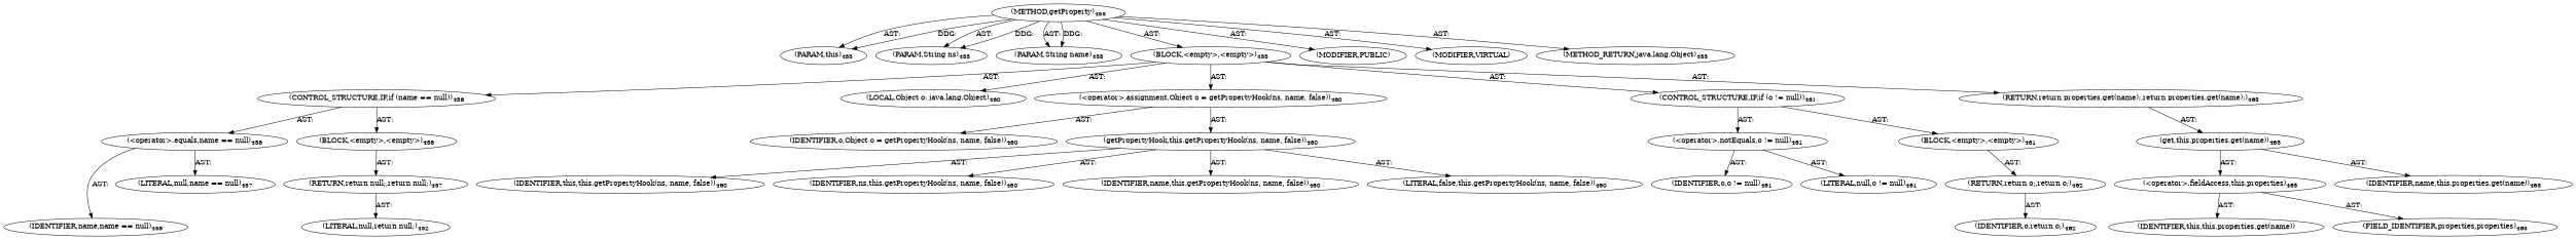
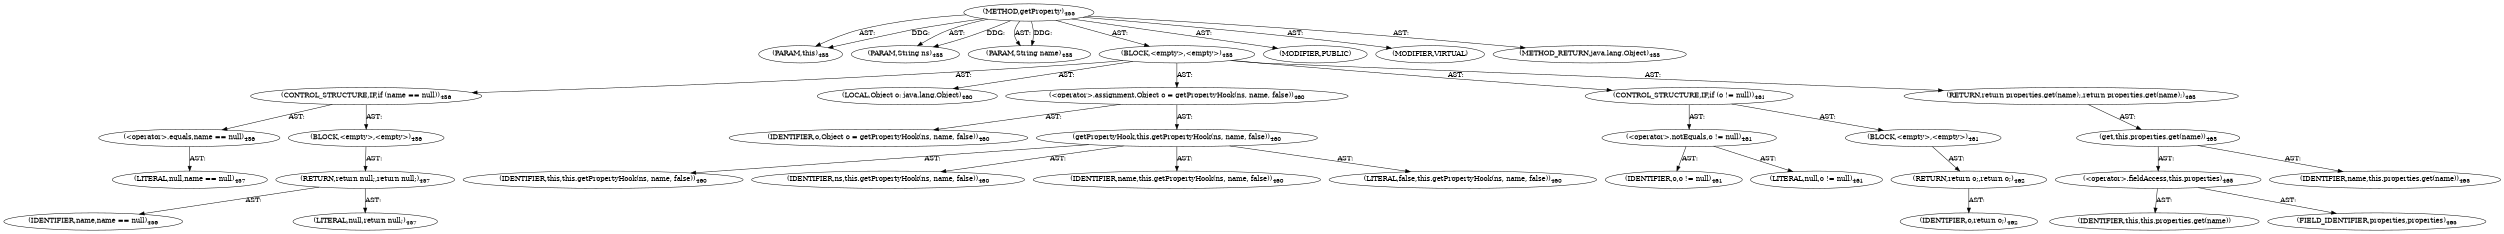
  digraph {
    n1 [label=<(METHOD,getProperty)<SUB>455</SUB>>]
    n2 [label=<(PARAM,this)<SUB>455</SUB>>]
    n3 [label=<(PARAM,String ns)<SUB>455</SUB>>]
    n4 [label=<(PARAM,String name)<SUB>455</SUB>>]
    n5 [label=<(BLOCK,&lt;empty&gt;,&lt;empty&gt;)<SUB>455</SUB>>]
    n6 [label=<(MODIFIER,PUBLIC)>]
    n7 [label=<(MODIFIER,VIRTUAL)>]
    n8 [label=<(METHOD_RETURN,java.lang.Object)<SUB>455</SUB>>]
    n9 [label=<(CONTROL_STRUCTURE,IF,if (name == null))<SUB>456</SUB>>]
    n10 [label=<(LOCAL,Object o: java.lang.Object)<SUB>460</SUB>>]
    n11 [label=<(&lt;operator&gt;.assignment,Object o = getPropertyHook(ns, name, false))<SUB>460</SUB>>]
    n12 [label=<(CONTROL_STRUCTURE,IF,if (o != null))<SUB>461</SUB>>]
    n13 [label=<(RETURN,return properties.get(name);,return properties.get(name);)<SUB>465</SUB>>]
    n14 [label=<(&lt;operator&gt;.equals,name == null)<SUB>456</SUB>>]
    n15 [label=<(BLOCK,&lt;empty&gt;,&lt;empty&gt;)<SUB>456</SUB>>]
    n16 [label=<(IDENTIFIER,o,Object o = getPropertyHook(ns, name, false))<SUB>460</SUB>>]
    n17 [label=<(getPropertyHook,this.getPropertyHook(ns, name, false))<SUB>460</SUB>>]
    n18 [label=<(&lt;operator&gt;.notEquals,o != null)<SUB>461</SUB>>]
    n19 [label=<(BLOCK,&lt;empty&gt;,&lt;empty&gt;)<SUB>461</SUB>>]
    n20 [label=<(get,this.properties.get(name))<SUB>465</SUB>>]
    n21 [label=<(IDENTIFIER,name,name == null)<SUB>456</SUB>>]
    n22 [label=<(LITERAL,null,name == null)<SUB>457</SUB>>]
    n23 [label=<(RETURN,return null;,return null;)<SUB>457</SUB>>]
-   n24 [label=<(LITERAL,null,return null;)<SUB>452</SUB>>]
+   n24 [label=<(LITERAL,null,return null;)<SUB>457</SUB>>]
    n25 [label=<(IDENTIFIER,this,this.getPropertyHook(ns, name, false))<SUB>460</SUB>>]
    n26 [label=<(IDENTIFIER,ns,this.getPropertyHook(ns, name, false))<SUB>460</SUB>>]
    n27 [label=<(IDENTIFIER,name,this.getPropertyHook(ns, name, false))<SUB>460</SUB>>]
    n28 [label=<(LITERAL,false,this.getPropertyHook(ns, name, false))<SUB>460</SUB>>]
    n29 [label=<(IDENTIFIER,o,o != null)<SUB>461</SUB>>]
    n30 [label=<(LITERAL,null,o != null)<SUB>461</SUB>>]
    n31 [label=<(RETURN,return o;,return o;)<SUB>462</SUB>>]
    n32 [label=<(IDENTIFIER,o,return o;)<SUB>462</SUB>>]
    n33 [label=<(&lt;operator&gt;.fieldAccess,this.properties)<SUB>465</SUB>>]
    n34 [label=<(IDENTIFIER,name,this.properties.get(name))<SUB>465</SUB>>]
    n35 [label=<(IDENTIFIER,this,this.properties.get(name))>]
    n36 [label=<(FIELD_IDENTIFIER,properties,properties)<SUB>465</SUB>>]
    n1 -> n2 [label="AST: "]
    n1 -> n2 [label="DDG: "]
    n1 -> n3 [label="AST: "]
    n1 -> n3 [label="DDG: "]
    n1 -> n4 [label="AST: "]
    n1 -> n4 [label="DDG: "]
    n1 -> n5 [label="AST: "]
    n1 -> n6 [label="AST: "]
    n1 -> n7 [label="AST: "]
    n1 -> n8 [label="AST: "]
    n5 -> n9 [label="AST: "]
    n5 -> n10 [label="AST: "]
    n5 -> n11 [label="AST: "]
    n5 -> n12 [label="AST: "]
    n5 -> n13 [label="AST: "]
    n9 -> n14 [label="AST: "]
    n9 -> n15 [label="AST: "]
    n11 -> n16 [label="AST: "]
    n11 -> n17 [label="AST: "]
    n12 -> n18 [label="AST: "]
    n12 -> n19 [label="AST: "]
    n13 -> n20 [label="AST: "]
-   n14 -> n21 [label="AST: "]
+   n23 -> n21 [label="AST: "]
    n14 -> n22 [label="AST: "]
    n15 -> n23 [label="AST: "]
    n17 -> n25 [label="AST: "]
    n17 -> n26 [label="AST: "]
    n17 -> n27 [label="AST: "]
    n17 -> n28 [label="AST: "]
    n18 -> n29 [label="AST: "]
    n18 -> n30 [label="AST: "]
    n19 -> n31 [label="AST: "]
    n20 -> n33 [label="AST: "]
    n20 -> n34 [label="AST: "]
    n23 -> n24 [label="AST: "]
    n31 -> n32 [label="AST: "]
    n33 -> n35 [label="AST: "]
    n33 -> n36 [label="AST: "]
  }
